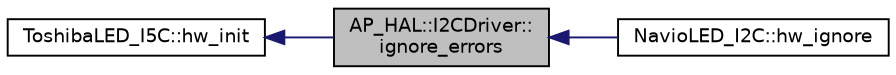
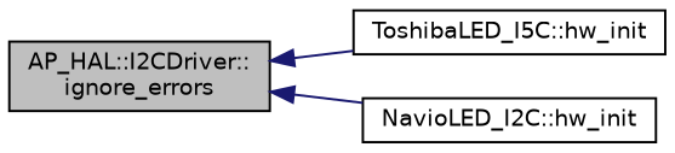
  digraph {
    rankdir=LR
    node [color=black fillcolor=white fontname=Helvetica fontsize=10 shape=record style=filled]
    edge [color=midnightblue dir=back fontname=Helvetica fontsize=10 labelfontname=Helvetica labelfontsize=10 style=solid]
    n1 [fillcolor=grey75 fontcolor=black height=0.2 label="AP_HAL::I2CDriver::\lignore_errors" width=0.4]
    n2 [height=0.2 label="ToshibaLED_I5C::hw_init" width=0.4]
-   n3 [height=0.2 label="NavioLED_I2C::hw_ignore" width=0.4]
-   n2 -> n1
+   n3 [height=0.2 label="NavioLED_I2C::hw_init" width=0.4]
+   n1 -> n2
    n1 -> n3
  }
